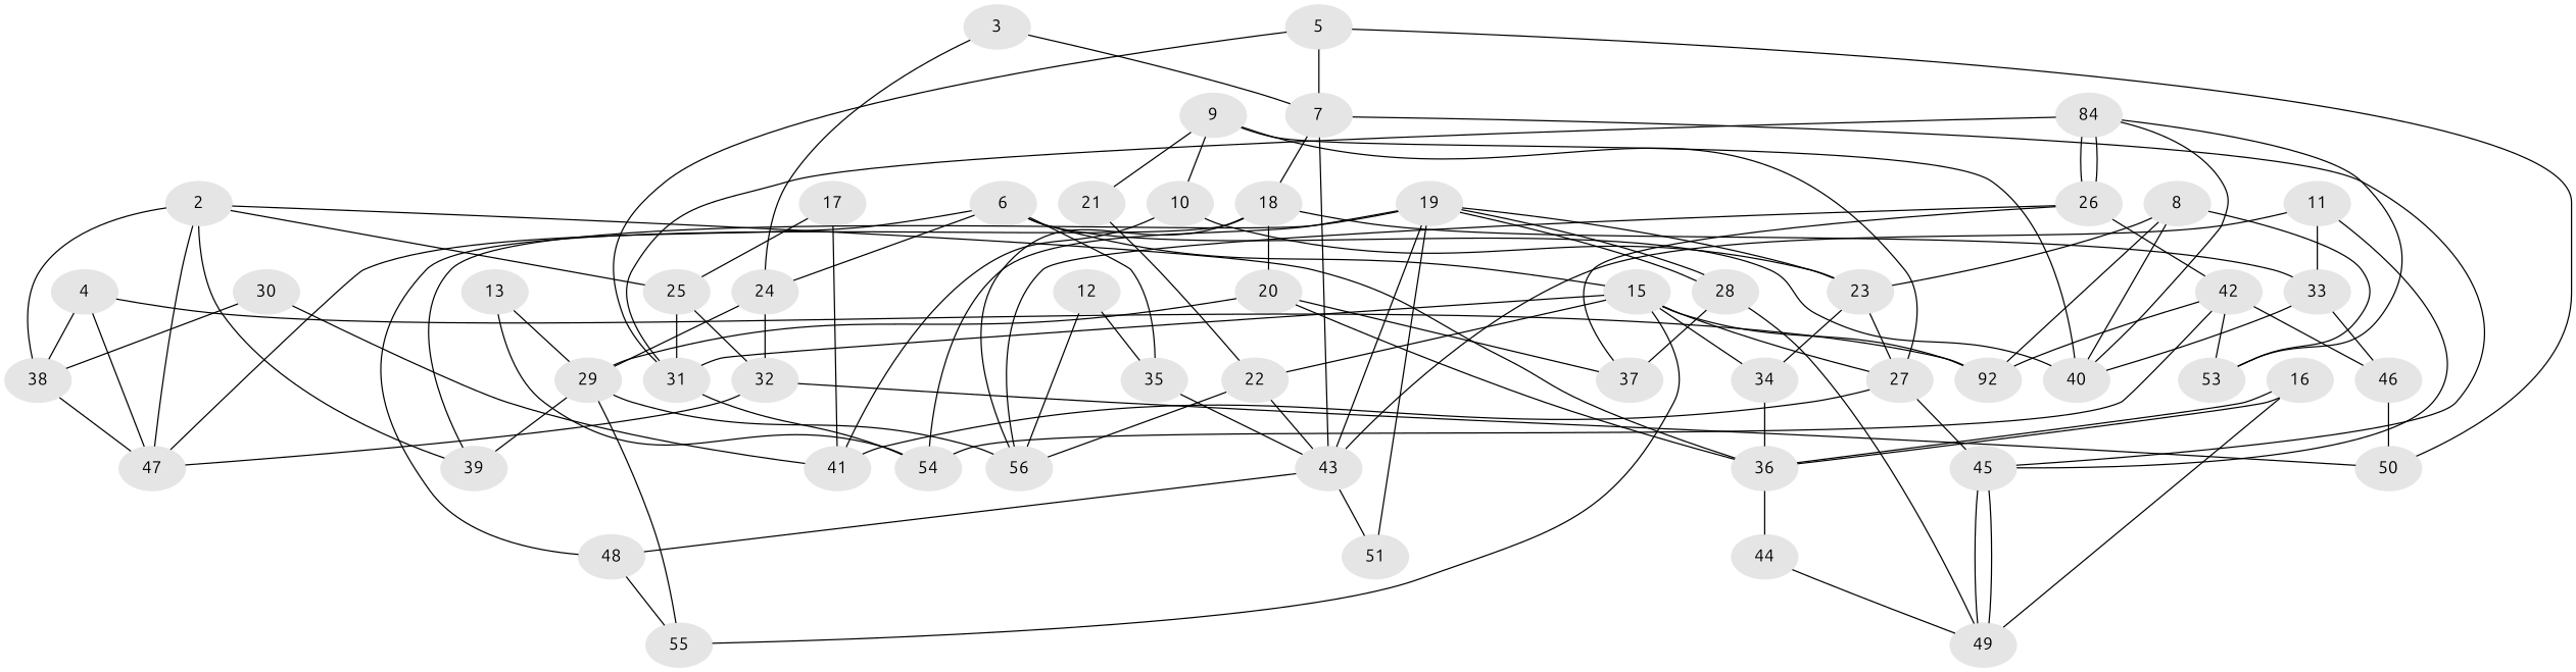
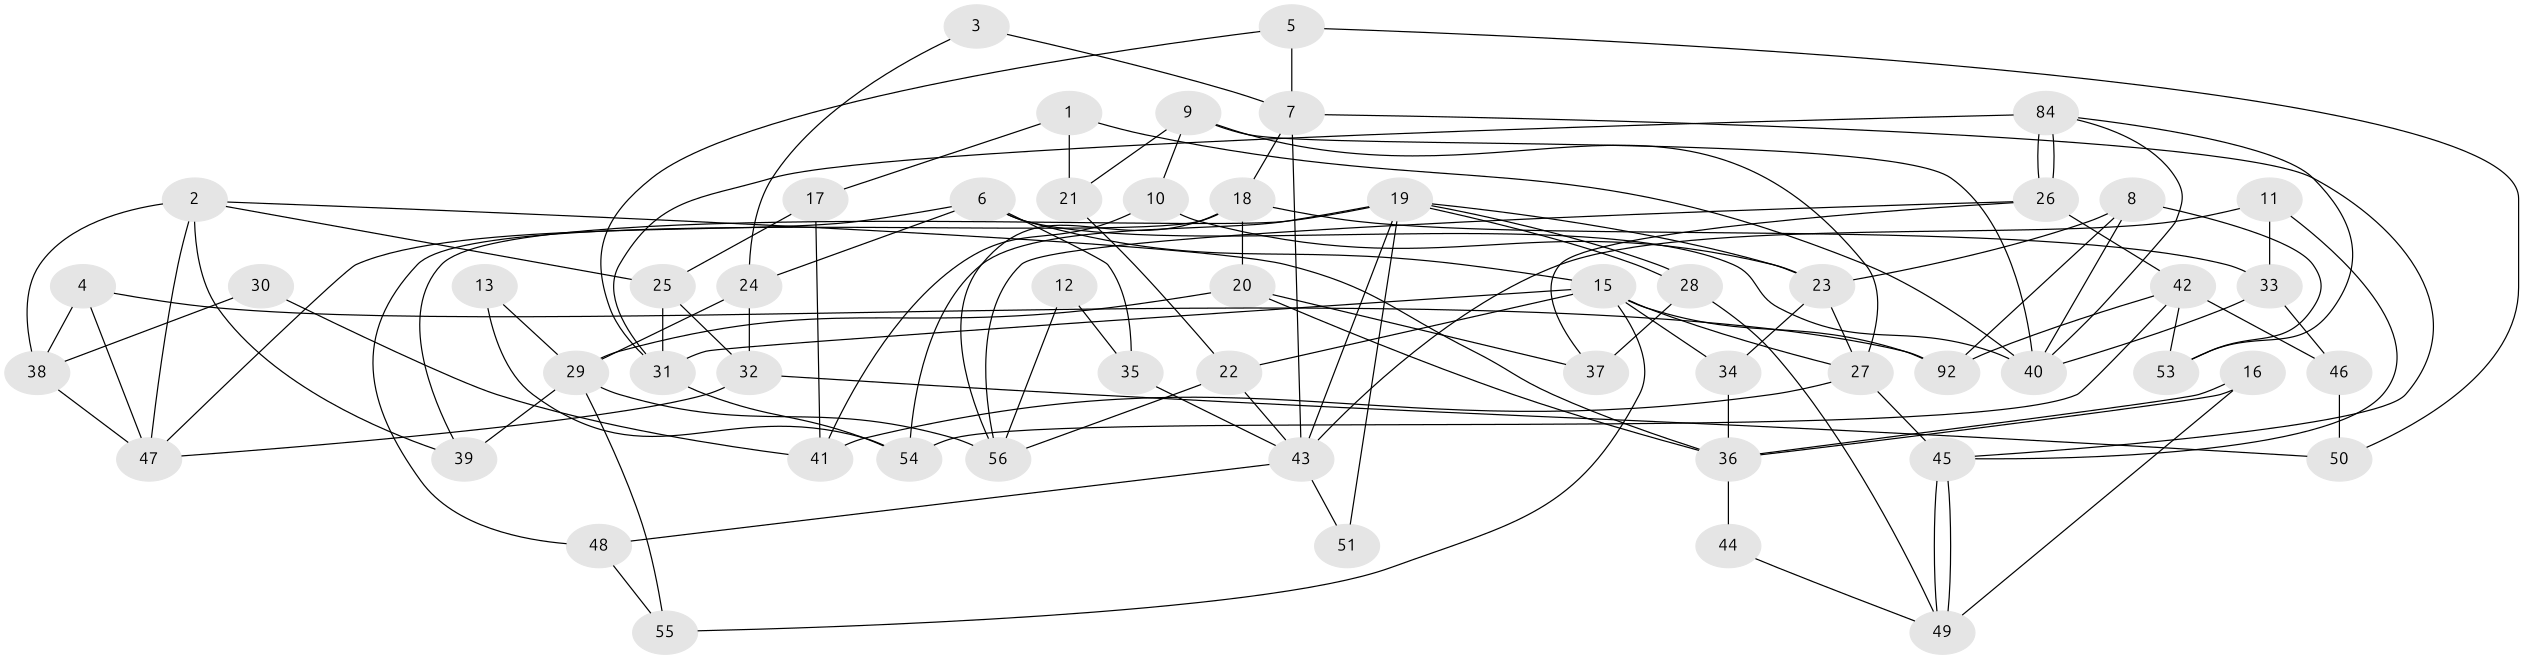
  graph {
    fontname=Ubuntu
    node [color=gray90 fontname=Ubuntu style=filled]
    edge [fontname=Ubuntu]
+   1
    17
    21
    40
    25
    41
    22
    2
    36
    38
    39
    47
    31
    32
    44
    3
    7
    24
    18
    43
    45
    29
    4
    n24 [label=92]
    5
    50
    54
    6
    15
    35
    27
    34
    55
    33
    56
    20
    48
    51
    49
    8
    23
    53
    9
    10
    11
    46
    12
    13
    n49 [label=84]
    26
    37
    42
    16
    19
    28
    30
+   1 -- 17
+   1 -- 21
+   1 -- 40
    17 -- 25
    17 -- 41
    21 -- 22
    25 -- 31
    25 -- 32
    22 -- 43
    22 -- 56
    2 -- 25
    2 -- 36
    2 -- 38
    2 -- 39
    2 -- 47
    36 -- 44
    38 -- 47
    31 -- 54
    32 -- 47
    32 -- 50
    44 -- 49
    3 -- 7
    3 -- 24
    7 -- 18
    7 -- 43
    7 -- 45
    24 -- 32
    24 -- 29
    18 -- 33
    18 -- 56
    18 -- 20
    18 -- 48
    43 -- 48
    43 -- 51
    45 -- 49
    45 -- 49
    29 -- 39
    29 -- 55
    29 -- 56
    4 -- 38
    4 -- 47
    4 -- n24
    5 -- 31
    5 -- 7
    5 -- 50
    6 -- 40
    6 -- 47
    6 -- 24
    6 -- 15
    6 -- 35
    15 -- 22
    15 -- 31
    15 -- n24
    15 -- 27
    15 -- 34
    15 -- 55
    35 -- 43
    27 -- 41
    27 -- 45
    34 -- 36
    33 -- 40
    33 -- 46
    20 -- 36
    20 -- 29
    20 -- 37
    48 -- 55
    8 -- 40
    8 -- n24
    8 -- 23
    8 -- 53
    23 -- 27
    23 -- 34
    9 -- 21
    9 -- 40
    9 -- 27
    9 -- 10
    10 -- 41
    10 -- 23
    11 -- 43
    11 -- 45
    11 -- 33
    46 -- 50
    12 -- 35
    12 -- 56
    13 -- 29
    13 -- 54
    n49 -- 40
    n49 -- 31
    n49 -- 53
    n49 -- 26
    n49 -- 26
    26 -- 56
    26 -- 37
    26 -- 42
    42 -- n24
    42 -- 54
    42 -- 53
    42 -- 46
    16 -- 36
    16 -- 36
    16 -- 49
    19 -- 39
    19 -- 43
    19 -- 54
    19 -- 51
    19 -- 23
    19 -- 28
    19 -- 28
    28 -- 49
    28 -- 37
    30 -- 41
    30 -- 38
  }
